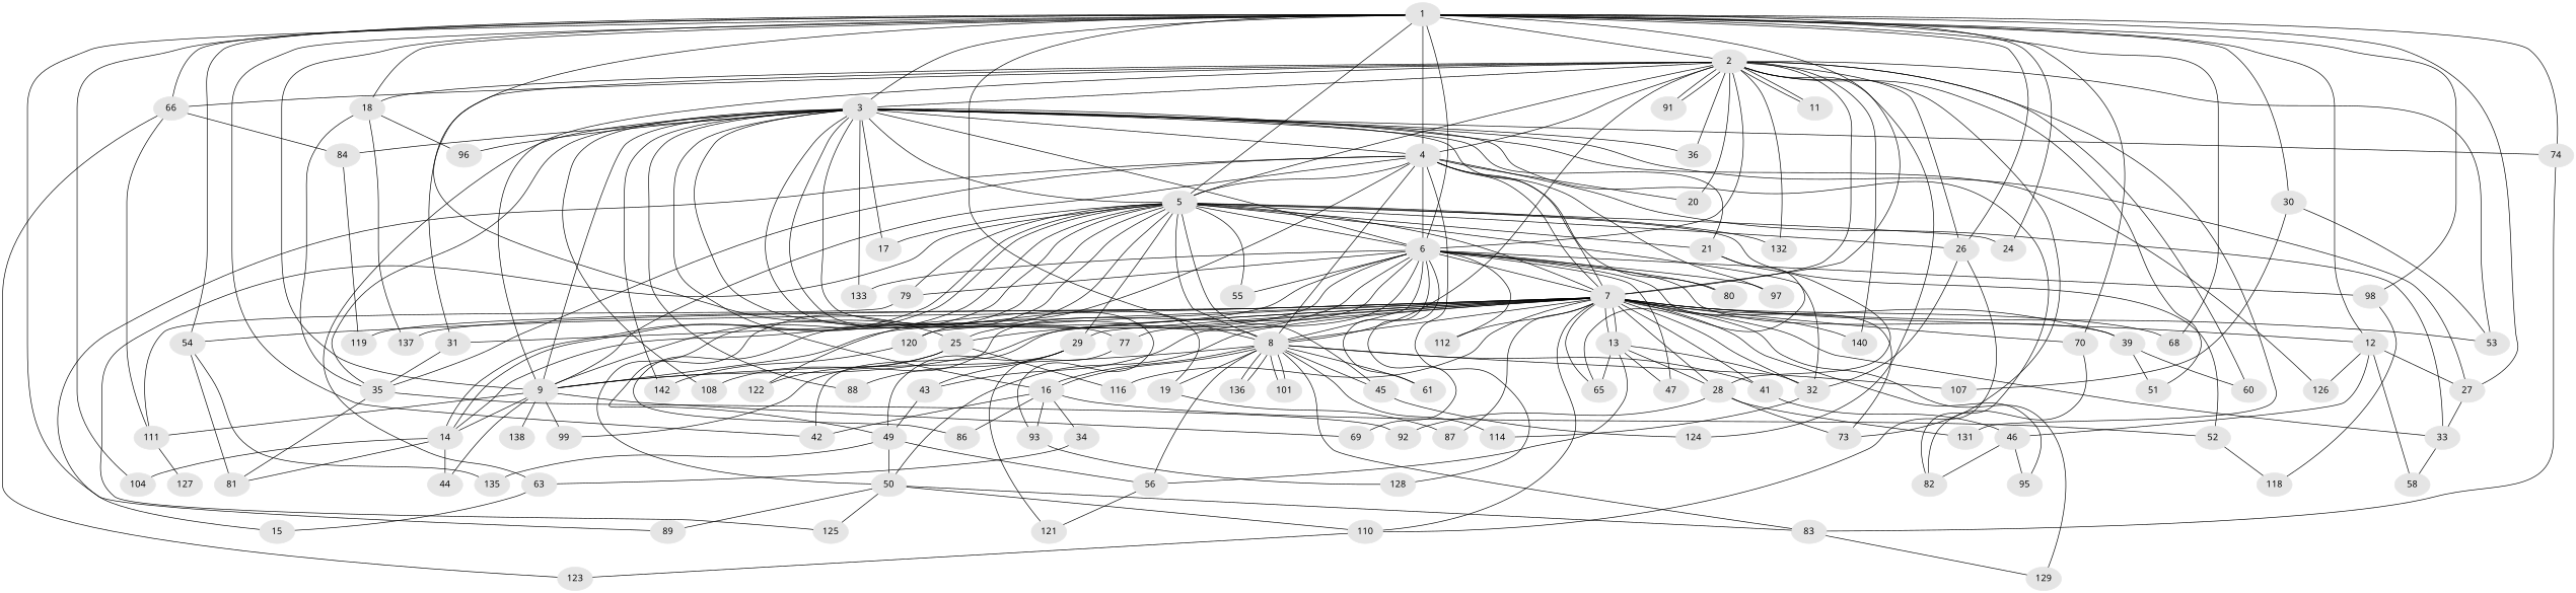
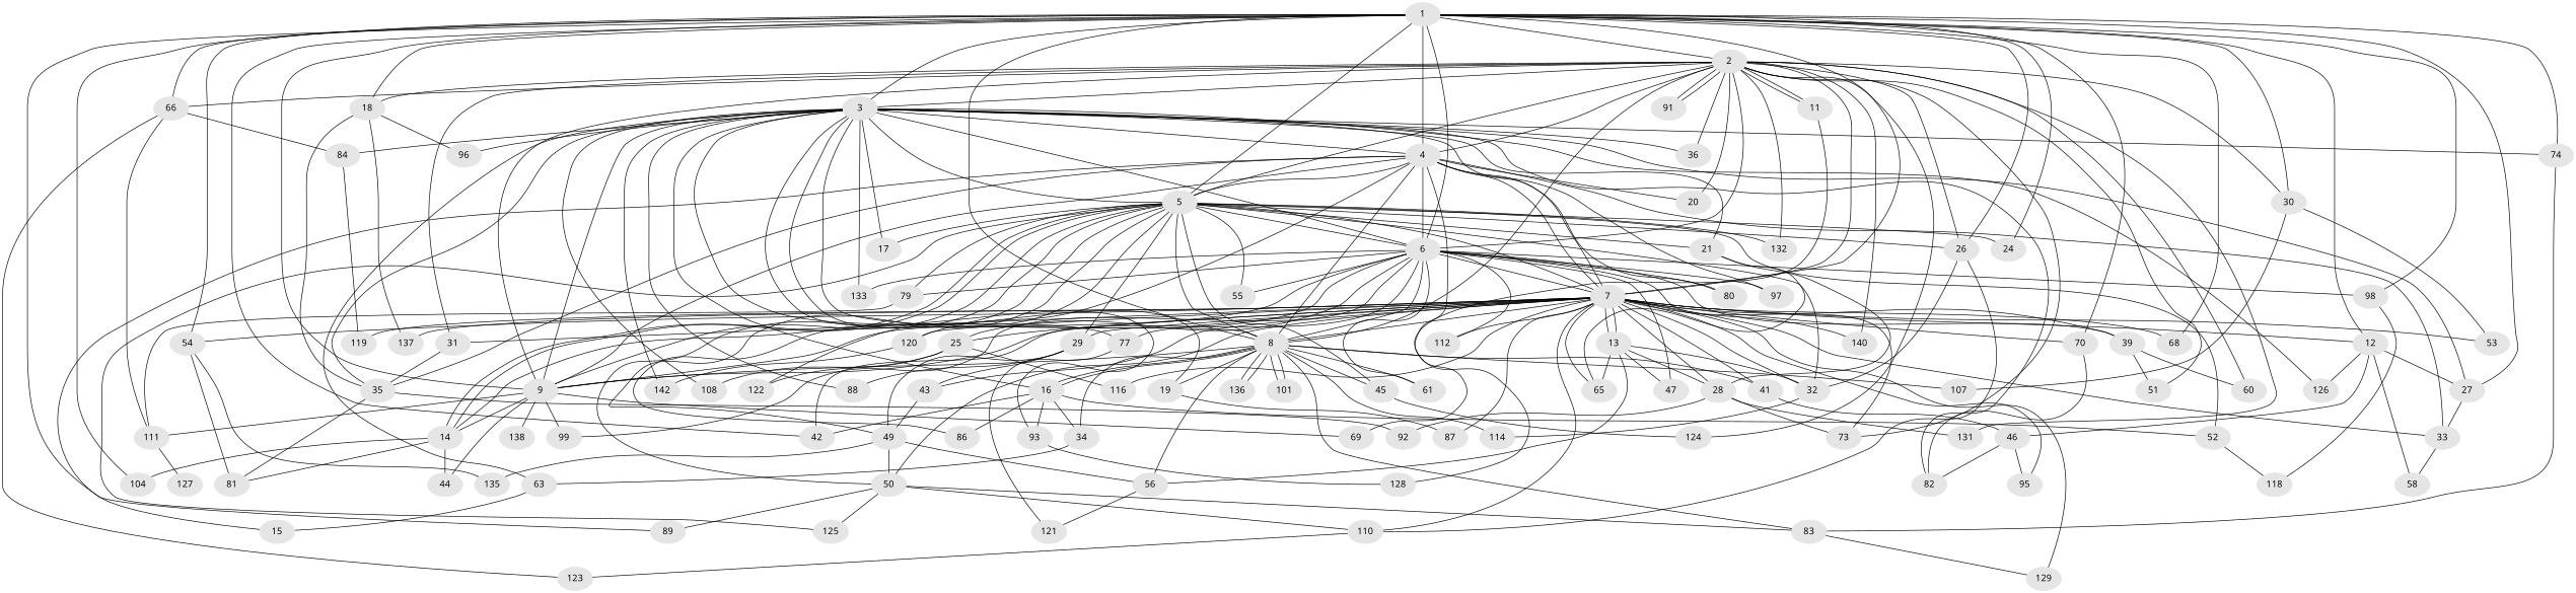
  graph {
    fontname="Noto Sans"
    node [color=gray90 fontname="Noto Sans" style=filled]
    edge [fontname="Noto Sans"]
    1 [super="+10"]
    2 [super="+76"]
    3 [super="+141"]
    4 [super="+94"]
    5 [super="+40"]
    6 [super="+48"]
    7 [super="+22"]
    8 [super="+23"]
    9 [super="+15"]
    12 [super="+38"]
    18 [super="+62"]
    24
    25 [super="+100"]
    26 [super="+81"]
    27 [super="+109"]
    30
    42
    54
    66 [super="+72"]
    68
    70
    74
    89
    98
    104
    11
    20
    31
    36
    51
    60 [super="+78"]
    73 [super="+139"]
    91
    124
    131
    132
    140
    16 [super="+106"]
    17
    19
    21
    35 [super="+59"]
    63
    77
    82
    84
    88
    93
    96
    108
    126
    133
    142
    33
    80
    n56 [label=15]
    97
    120
    128
    14 [super="+57"]
    29
    32 [super="+90"]
    45 [super="+105"]
    49 [super="+67"]
    50 [super="+75"]
    52
    55
    79
    86
    122
    125
    39
    47
    61
    69
    99
    112
    13 [super="+37"]
    28 [super="+64"]
    41
    43
    53
    65 [super="+134"]
    87
    95
    110 [super="+117"]
    116
    119
    129
    137
    34
    56 [super="+130"]
    83 [super="+102"]
    101
    107
    114
    136
    44
    111 [super="+113"]
    138
    46 [super="+115"]
    58
    n103 [label=81 super="+103"]
    135
    123
    118
    92
    121
    127
    1 -- 2 [weight=2]
    1 -- 3 [weight=2]
    1 -- 4 [weight=2]
    1 -- 5 [weight=3]
    1 -- 6 [weight=2]
    1 -- 7 [weight=2]
    1 -- 8 [weight=2]
    1 -- 9 [weight=2]
    1 -- 12
    1 -- 18
    1 -- 24
-   1 -- 25
    1 -- 26
    1 -- 27
    1 -- 30
    1 -- 42
    1 -- 54
    1 -- 66
    1 -- 68
    1 -- 70
    1 -- 74
    1 -- 89
    1 -- 98
    1 -- 104
    2 -- 3
    2 -- 4 [weight=2]
    2 -- 5
    2 -- 6
    2 -- 7
    2 -- 8
    2 -- 9
    2 -- 18
    2 -- 26
-   2 -- 53
+   2 -- 30
    2 -- 66 [weight=2]
    2 -- 11
    2 -- 11
    2 -- 20
    2 -- 31
    2 -- 36
    2 -- 51
    2 -- 60 [weight=2]
    2 -- 73
    2 -- 91
    2 -- 91
    2 -- 124
    2 -- 131
    2 -- 132
    2 -- 140
    3 -- 4
    3 -- 5
    3 -- 6
    3 -- 7
    3 -- 8 [weight=2]
    3 -- 9
    3 -- 27
    3 -- 74
    3 -- 36
    3 -- 16
    3 -- 17
    3 -- 19
    3 -- 21
    3 -- 35
    3 -- 63
    3 -- 77
    3 -- 82
    3 -- 84
    3 -- 88
    3 -- 93
    3 -- 96
    3 -- 108
    3 -- 126 [weight=2]
    3 -- 133
    3 -- 142
    4 -- 5
    4 -- 6 [weight=2]
    4 -- 7
    4 -- 8
    4 -- 9
    4 -- 20
    4 -- 35
    4 -- 33
    4 -- 80
    4 -- n56
    4 -- 97
    4 -- 120
    4 -- 128
    5 -- 6
    5 -- 7
    5 -- 8
    5 -- 9
    5 -- 24
    5 -- 26
    5 -- 132
    5 -- 17
    5 -- 21
    5 -- 14
    5 -- 14
    5 -- 29
    5 -- 32
    5 -- 45
    5 -- 49
    5 -- 50
    5 -- 52
    5 -- 55
    5 -- 79
    5 -- 86
    5 -- 122
    5 -- 125
    6 -- 7
    6 -- 8
    6 -- 9
    6 -- 25
    6 -- 42
    6 -- 98
    6 -- 73
    6 -- 133
    6 -- 80
    6 -- 97
    6 -- 14
    6 -- 55
    6 -- 79
    6 -- 39
    6 -- 47
    6 -- 61
-   6 -- 69
+   11 -- 69
    6 -- 99
    6 -- 112
    7 -- 8
    7 -- 9
    7 -- 12
    7 -- 25
    7 -- 54
    7 -- 68
    7 -- 70
    7 -- 31
    7 -- 140
    7 -- 77
    7 -- 33
    7 -- 120
    7 -- 29
    7 -- 32
    7 -- 50
    7 -- 39
    7 -- 112
    7 -- 13
    7 -- 13
    7 -- 28
    7 -- 41
    7 -- 43
    7 -- 53
    7 -- 65
    7 -- 87
    7 -- 95
    7 -- 110
    7 -- 116
    7 -- 119
    7 -- 129
    7 -- 137
    8 -- 9
    8 -- 16
    8 -- 16
    8 -- 19
    8 -- 45 [weight=2]
    8 -- 61
    8 -- 41
+   8 -- 34
    8 -- 56
    8 -- 83
    8 -- 101
    8 -- 101
    8 -- 107
    8 -- 114
    8 -- 136
    8 -- 136
    9 -- 14
    9 -- 69
    9 -- 99
    9 -- 44
    9 -- 111
    9 -- 138
    12 -- 27
    12 -- 126
    12 -- 46
    12 -- 58
    18 -- 35
    18 -- 96
    18 -- 137
    25 -- 108
    25 -- 122
    25 -- 116
    26 -- 32
    26 -- 110
    27 -- 33
    30 -- 53
    30 -- 107
    54 -- n103
    54 -- 135
    66 -- 84
    66 -- 111
    66 -- 123
    70 -- 82
    74 -- 83
    98 -- 118
    31 -- 35
    16 -- 42
    16 -- 93
    16 -- 52
    16 -- 86
    16 -- 34
    19 -- 87
    21 -- 28
    21 -- 65
    35 -- n103
    35 -- 92
    63 -- n56
    77 -- 121
    84 -- 119
    93 -- 128
    33 -- 58
    120 -- 142
    14 -- 104
    14 -- 44
    14 -- n103
    29 -- 88
    29 -- 49
    29 -- 43
    32 -- 114
    45 -- 124
    49 -- 50
    49 -- 56
    49 -- 135
    50 -- 89
    50 -- 125
    50 -- 110
    50 -- 83
    52 -- 118
    79 -- 111
    39 -- 51
    39 -- 60
    13 -- 32
    13 -- 47
    13 -- 28
    13 -- 65
    13 -- 56
    28 -- 73
    28 -- 131
    28 -- 92
    41 -- 46
    43 -- 49
    110 -- 123
    34 -- 63
    56 -- 121
    83 -- 129
    111 -- 127 [weight=2]
    46 -- 82
    46 -- 95
  }
